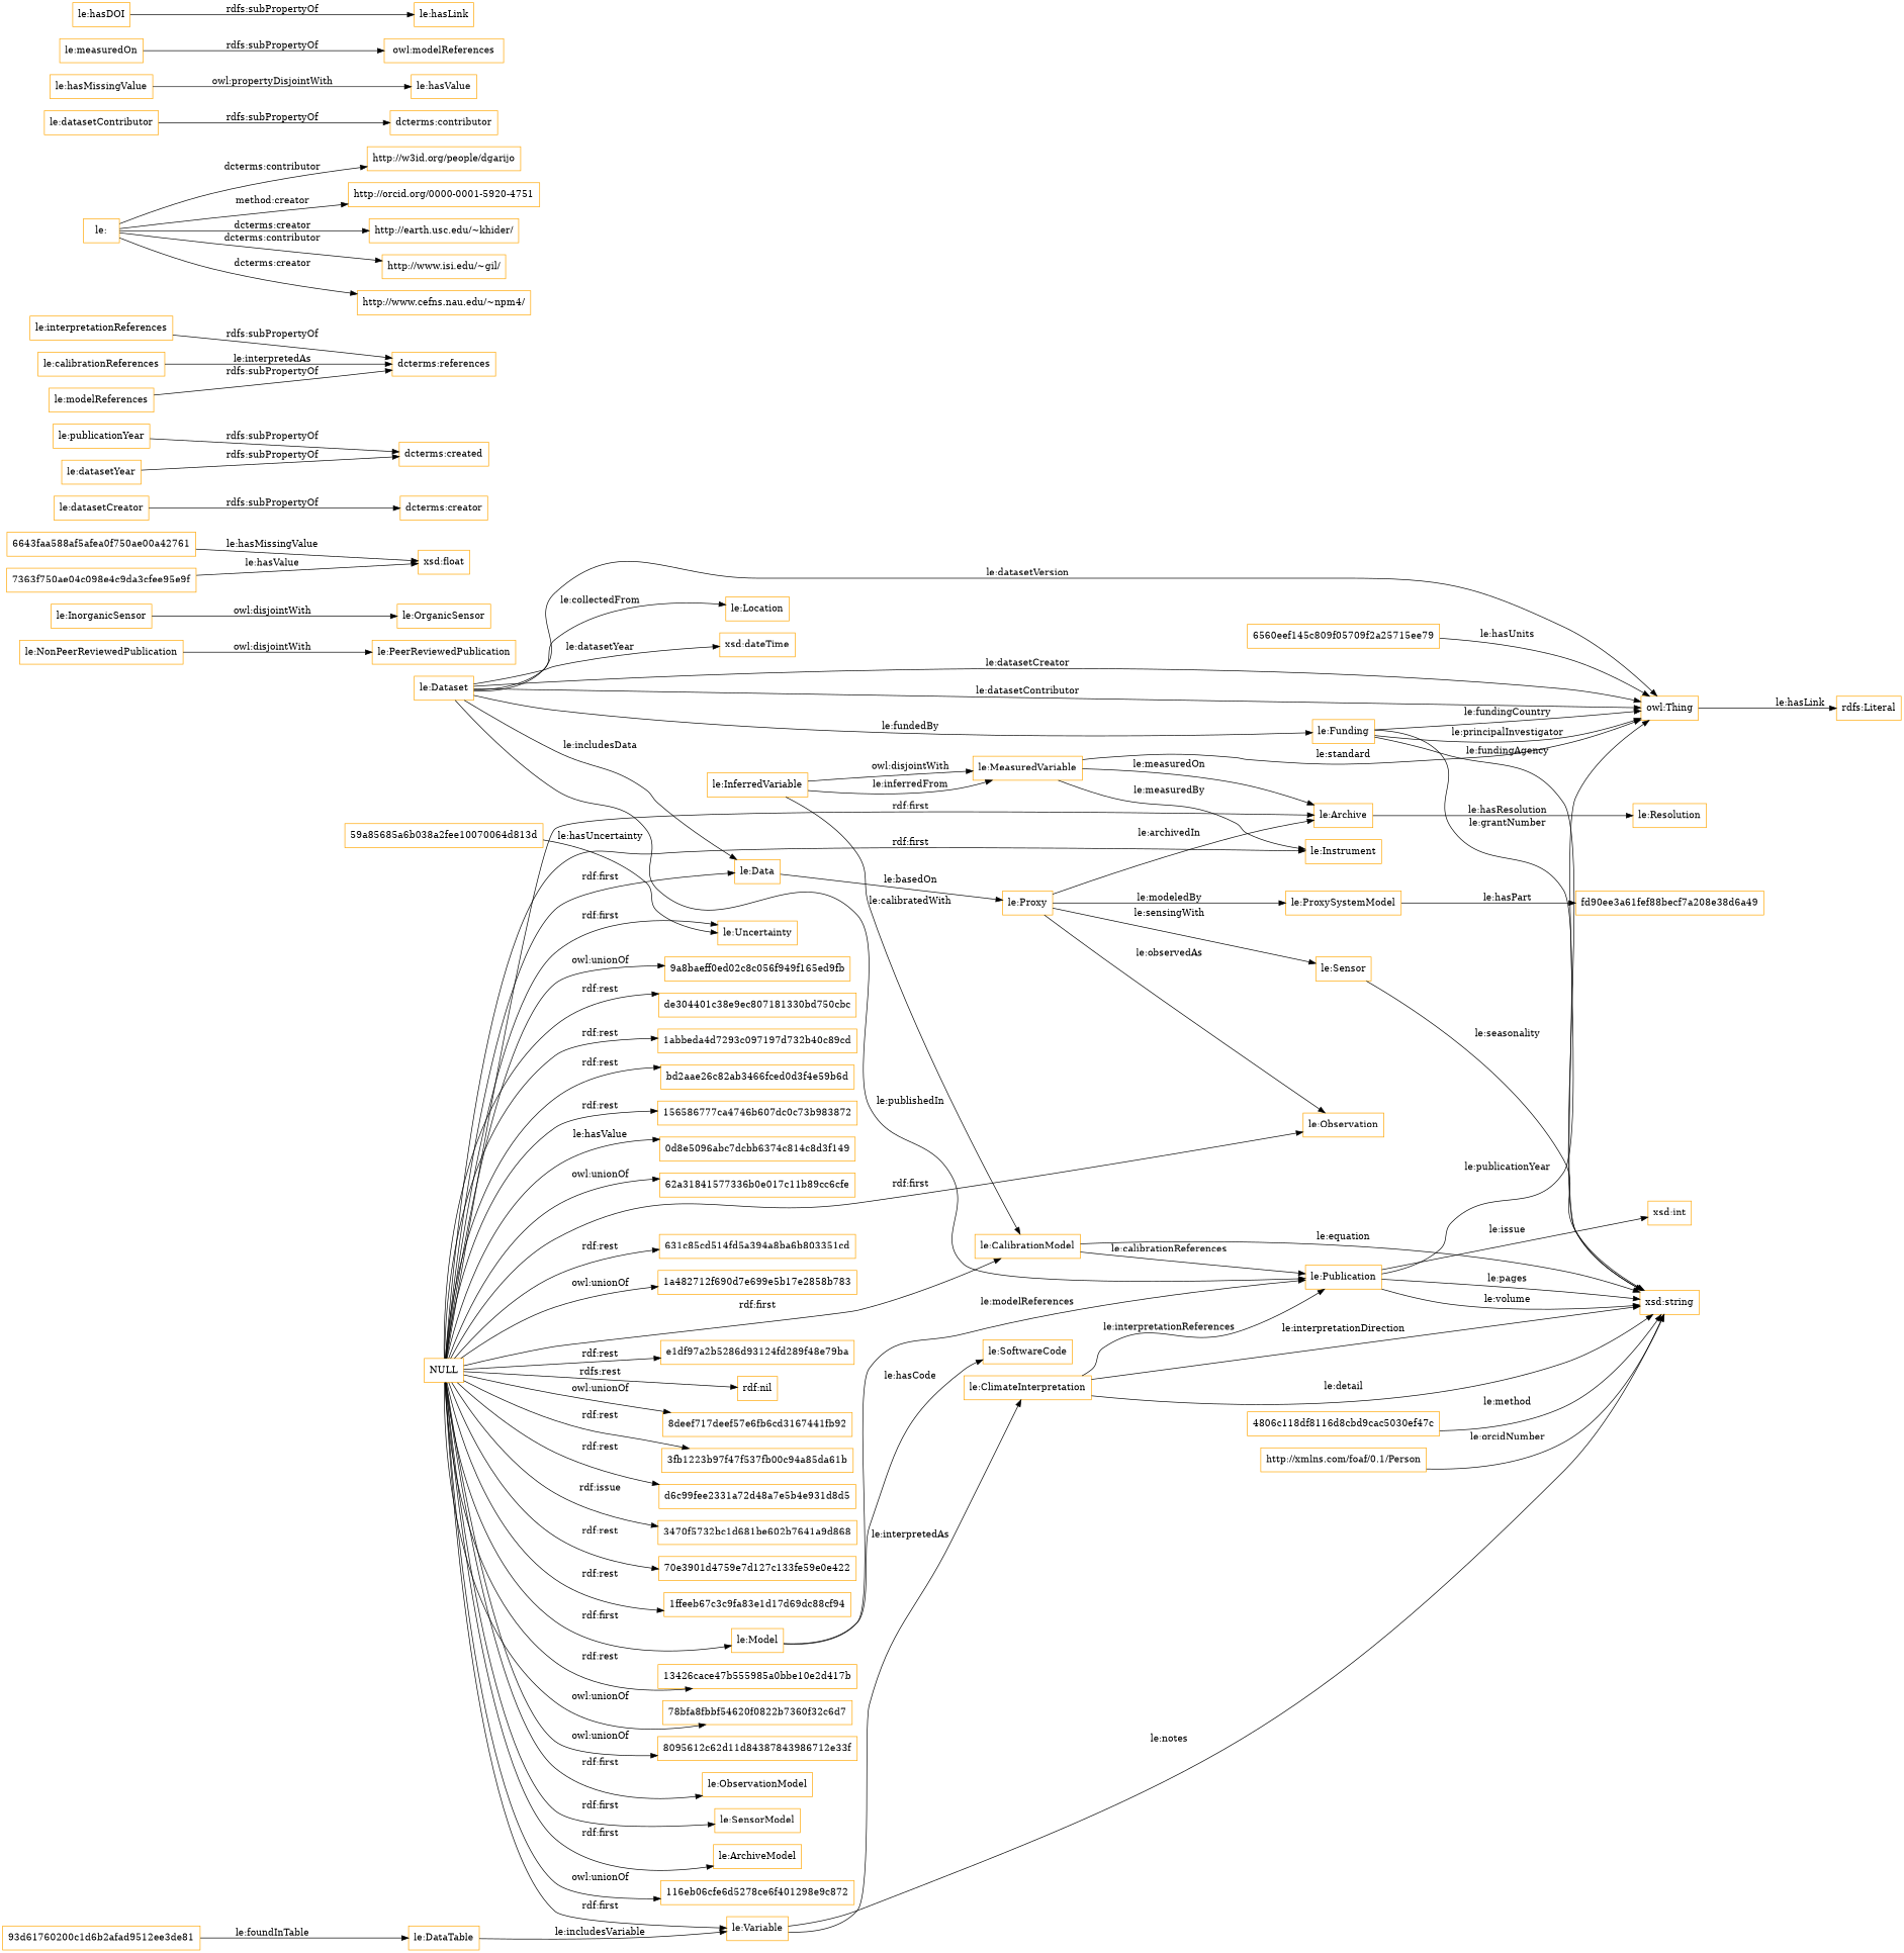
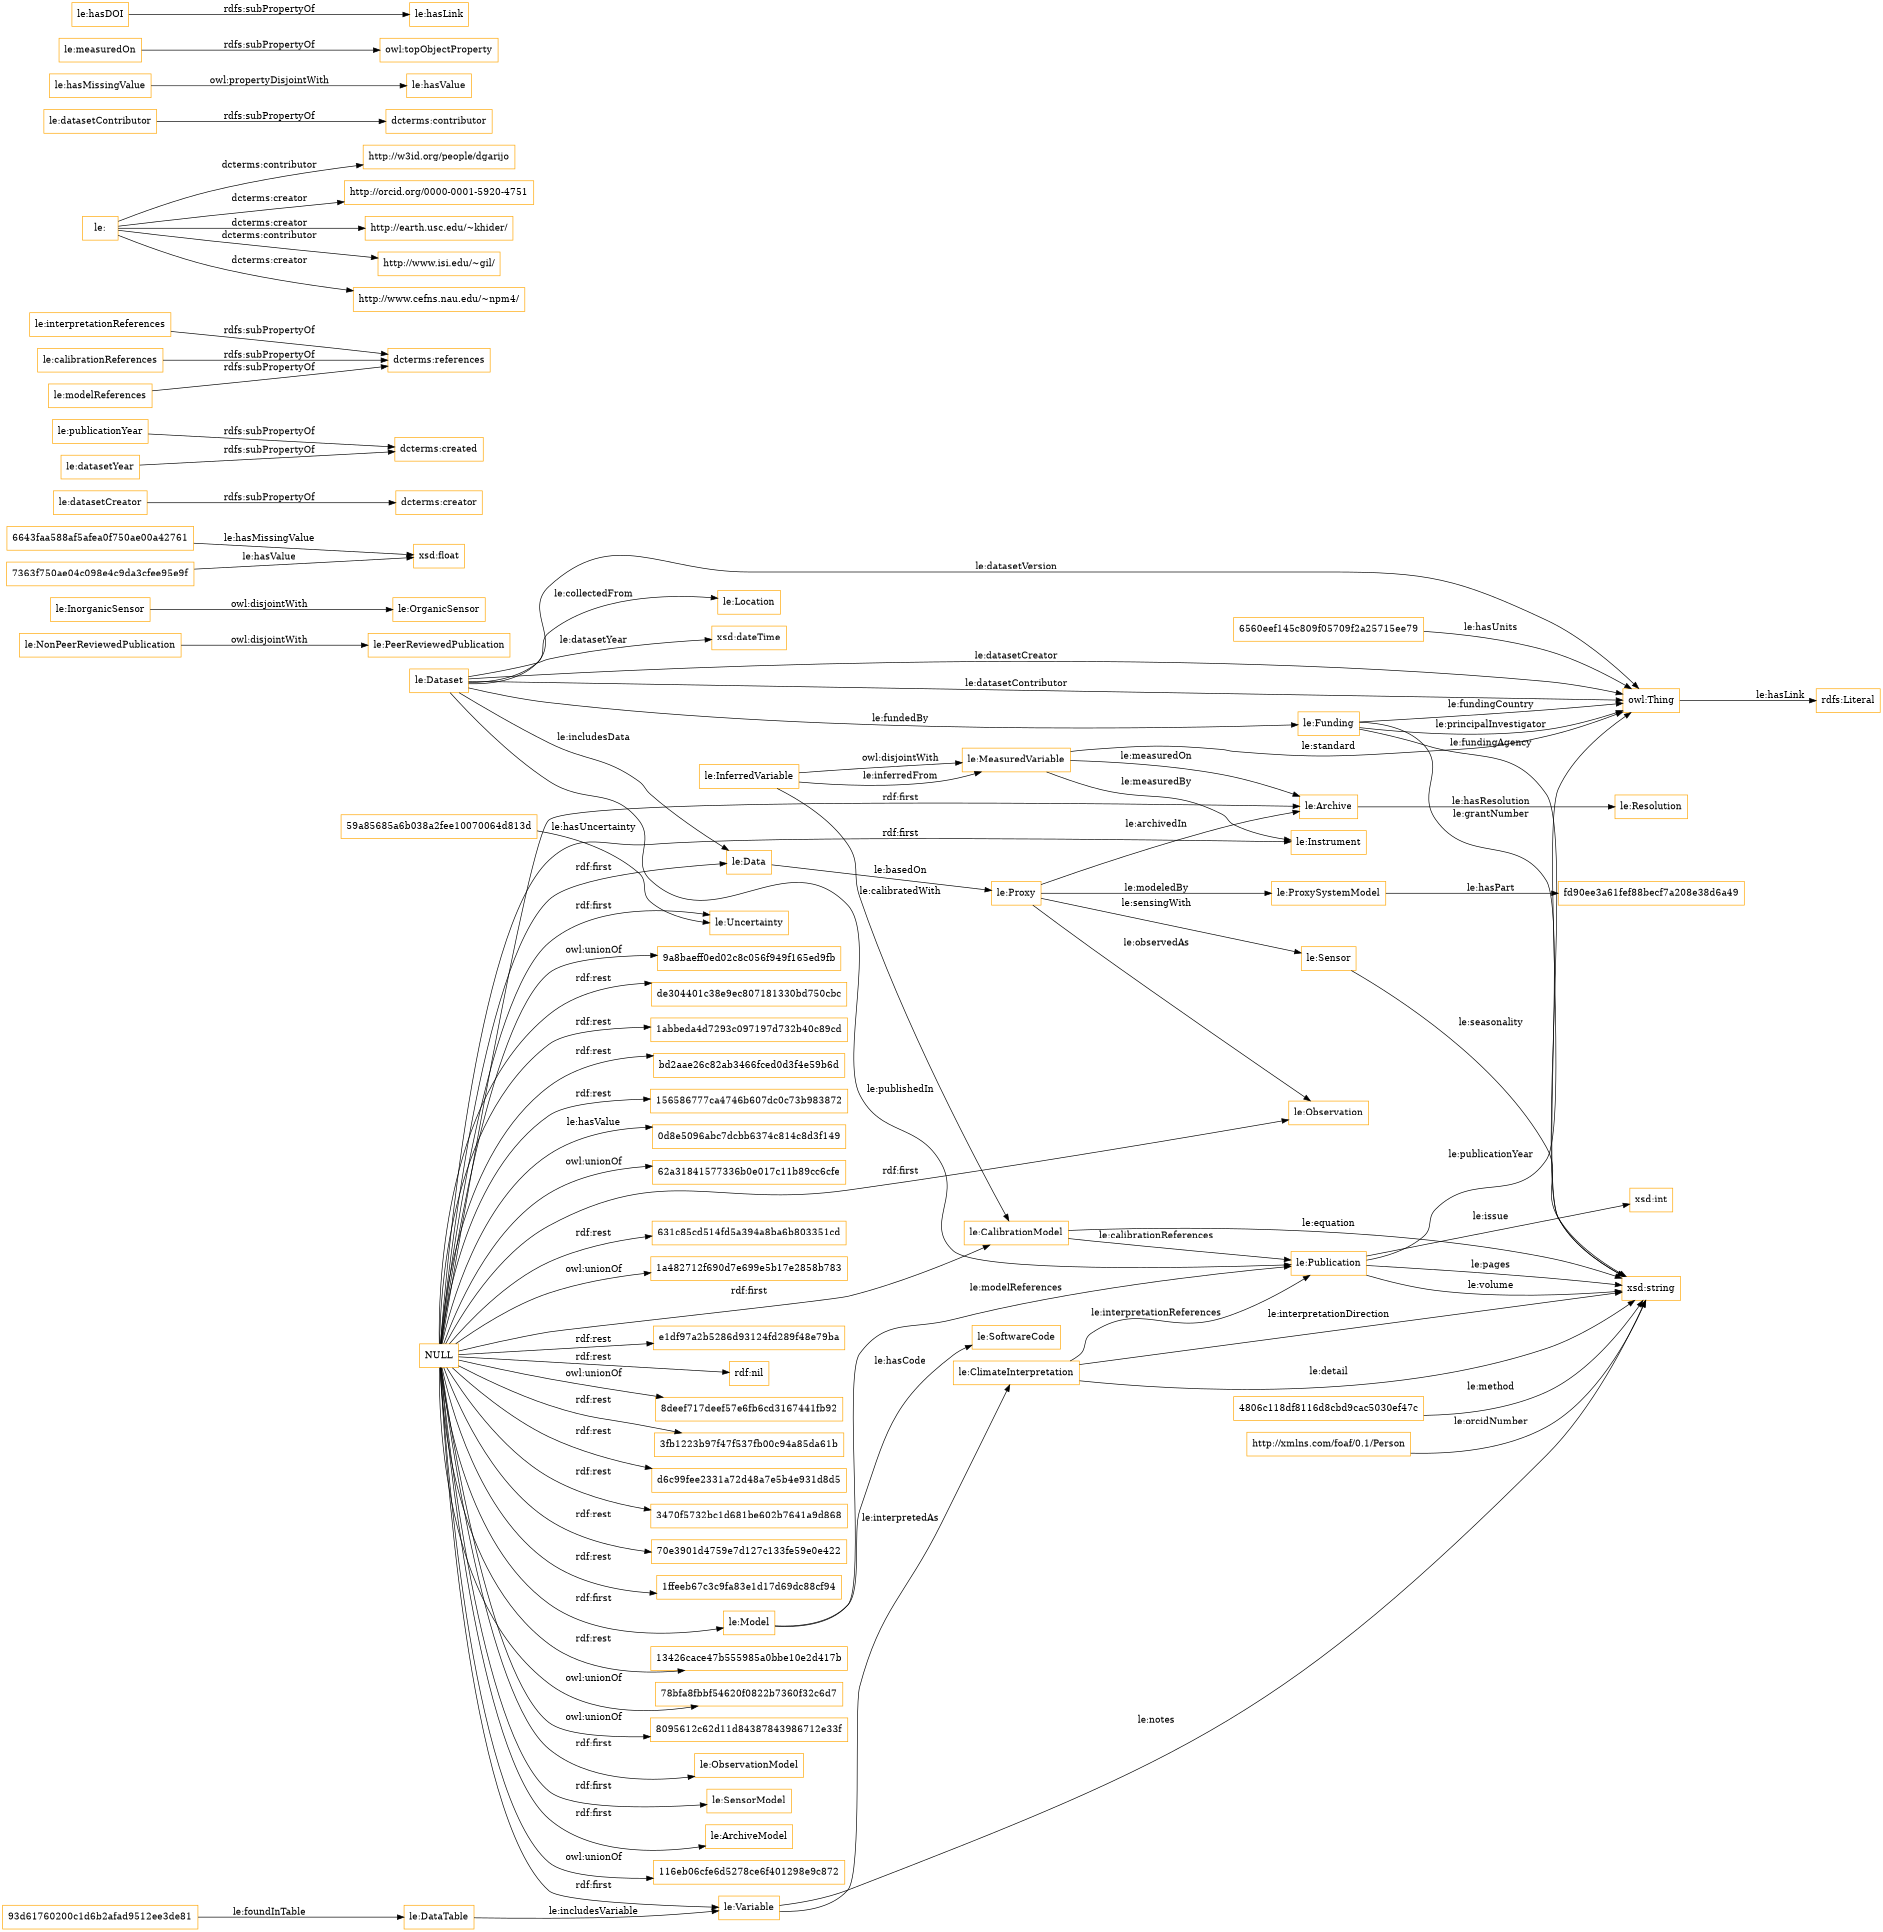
  digraph {
    fontname="DejaVu Serif"
    rankdir=LR
    node [color=orange fontname="DejaVu Serif" shape=rectangle]
    edge [fontname="DejaVu Serif"]
    "le:Proxy"
    "le:Archive"
    "le:ProxySystemModel"
    "le:Sensor"
    "le:Observation"
    "le:Resolution"
    fd90ee3a61fef88becf7a208e38d6a49
    "xsd:string"
    "le:NonPeerReviewedPublication"
    "le:PeerReviewedPublication"
    "le:Variable"
    "le:ClimateInterpretation"
    "le:Publication"
    "le:Model"
    "le:SoftwareCode"
    "owl:Thing"
    "xsd:int"
    "le:InferredVariable"
    "le:CalibrationModel"
    "le:MeasuredVariable"
    "le:Instrument"
    "le:Funding"
    "rdfs:Literal"
    "le:InorganicSensor"
    "le:OrganicSensor"
    "4806c118df8116d8cbd9cac5030ef47c"
    "http://xmlns.com/foaf/0.1/Person"
    "93d61760200c1d6b2afad9512ee3de81"
    "le:DataTable"
    "le:Dataset"
    "le:Location"
    "le:Data"
    "xsd:dateTime"
    "59a85685a6b038a2fee10070064d813d"
    "le:Uncertainty"
    "6643faa588af5afea0f750ae00a42761"
    "xsd:float"
    n38 [label="6560eef145c809f05709f2a25715ee79"]
    "7363f750ae04c098e4c9da3cfee95e9f"
    "le:datasetCreator"
    "dcterms:creator"
    "le:publicationYear"
    "dcterms:created"
    "le:interpretationReferences"
    "dcterms:references"
    "le:"
    "http://w3id.org/people/dgarijo"
    "http://orcid.org/0000-0001-5920-4751"
    "http://earth.usc.edu/~khider/"
    "http://www.isi.edu/~gil/"
    "http://www.cefns.nau.edu/~npm4/"
    "le:datasetYear"
    NULL
    "le:ObservationModel"
    "le:SensorModel"
    "le:ArchiveModel"
    "116eb06cfe6d5278ce6f401298e9c872"
    "9a8baeff0ed02c8c056f949f165ed9fb"
    de304401c38e9ec807181330bd750cbc
    "1abbeda4d7293c097197d732b40c89cd"
    bd2aae26c82ab3466fced0d3f4e59b6d
    "156586777ca4746b607dc0c73b983872"
    "0d8e5096abc7dcbb6374c814c8d3f149"
    "62a31841577336b0e017c11b89cc6cfe"
    "631c85cd514fd5a394a8ba6b803351cd"
    "1a482712f690d7e699e5b17e2858b783"
    e1df97a2b5286d93124fd289f48e79ba
    "rdf:nil"
    "8deef717deef57e6fb6cd3167441fb92"
    "3fb1223b97f47f537fb00c94a85da61b"
    d6c99fee2331a72d48a7e5b4e931d8d5
    "3470f5732bc1d681be602b7641a9d868"
    "70e3901d4759e7d127c133fe59e0e422"
    "1ffeeb67c3c9fa83e1d17d69dc88cf94"
    "13426cace47b555985a0bbe10e2d417b"
    "78bfa8fbbf54620f0822b7360f32c6d7"
    "8095612c62d11d84387843986712e33f"
    "le:datasetContributor"
    "dcterms:contributor"
    "le:calibrationReferences"
    "le:hasMissingValue"
    "le:hasValue"
    "le:measuredOn"
-   "owl:topObjectProperty" [label="owl:modelReferences"]
+   "owl:topObjectProperty"
    "le:hasDOI"
    "le:hasLink"
    "le:modelReferences"
    "le:Proxy" -> "le:Archive" [label="le:archivedIn"]
    "le:Proxy" -> "le:ProxySystemModel" [label="le:modeledBy"]
    "le:Proxy" -> "le:Sensor" [label="le:sensingWith"]
    "le:Proxy" -> "le:Observation" [label="le:observedAs"]
    "le:Archive" -> "le:Resolution" [label="le:hasResolution"]
    "le:ProxySystemModel" -> fd90ee3a61fef88becf7a208e38d6a49 [label="le:hasPart"]
    "le:Sensor" -> "xsd:string" [label="le:seasonality"]
    "le:NonPeerReviewedPublication" -> "le:PeerReviewedPublication" [label="owl:disjointWith"]
    "le:Variable" -> "xsd:string" [label="le:notes"]
    "le:Variable" -> "le:ClimateInterpretation" [label="le:interpretedAs"]
    "le:ClimateInterpretation" -> "xsd:string" [label="le:detail"]
    "le:ClimateInterpretation" -> "xsd:string" [label="le:interpretationDirection"]
    "le:ClimateInterpretation" -> "le:Publication" [label="le:interpretationReferences"]
    "le:Publication" -> "xsd:string" [label="le:pages"]
    "le:Publication" -> "xsd:string" [label="le:volume"]
    "le:Publication" -> "owl:Thing" [label="le:publicationYear"]
    "le:Publication" -> "xsd:int" [label="le:issue"]
    "le:Model" -> "le:Publication" [label="le:modelReferences"]
    "le:Model" -> "le:SoftwareCode" [label="le:hasCode"]
    "owl:Thing" -> "rdfs:Literal" [label="le:hasLink"]
    "le:InferredVariable" -> "le:CalibrationModel" [label="le:calibratedWith"]
    "le:InferredVariable" -> "le:MeasuredVariable" [label="owl:disjointWith"]
    "le:InferredVariable" -> "le:MeasuredVariable" [label="le:inferredFrom"]
    "le:CalibrationModel" -> "xsd:string" [label="le:equation"]
    "le:CalibrationModel" -> "le:Publication" [label="le:calibrationReferences"]
    "le:MeasuredVariable" -> "le:Archive" [label="le:measuredOn"]
    "le:MeasuredVariable" -> "owl:Thing" [label="le:standard"]
    "le:MeasuredVariable" -> "le:Instrument" [label="le:measuredBy"]
    "le:Funding" -> "xsd:string" [label="le:fundingAgency"]
    "le:Funding" -> "xsd:string" [label="le:grantNumber"]
    "le:Funding" -> "owl:Thing" [label="le:fundingCountry"]
    "le:Funding" -> "owl:Thing" [label="le:principalInvestigator"]
    "le:InorganicSensor" -> "le:OrganicSensor" [label="owl:disjointWith"]
    "4806c118df8116d8cbd9cac5030ef47c" -> "xsd:string" [label="le:method"]
    "http://xmlns.com/foaf/0.1/Person" -> "xsd:string" [label="le:orcidNumber"]
    "93d61760200c1d6b2afad9512ee3de81" -> "le:DataTable" [label="le:foundInTable"]
    "le:DataTable" -> "le:Variable" [label="le:includesVariable"]
    "le:Dataset" -> "le:Publication" [label="le:publishedIn"]
    "le:Dataset" -> "owl:Thing" [label="le:datasetCreator"]
    "le:Dataset" -> "owl:Thing" [label="le:datasetVersion"]
    "le:Dataset" -> "owl:Thing" [label="le:datasetContributor"]
    "le:Dataset" -> "le:Funding" [label="le:fundedBy"]
    "le:Dataset" -> "le:Location" [label="le:collectedFrom"]
    "le:Dataset" -> "le:Data" [label="le:includesData"]
    "le:Dataset" -> "xsd:dateTime" [label="le:datasetYear"]
    "le:Data" -> "le:Proxy" [label="le:basedOn"]
    "59a85685a6b038a2fee10070064d813d" -> "le:Uncertainty" [label="le:hasUncertainty"]
    "6643faa588af5afea0f750ae00a42761" -> "xsd:float" [label="le:hasMissingValue"]
    n38 -> "owl:Thing" [label="le:hasUnits"]
    "7363f750ae04c098e4c9da3cfee95e9f" -> "xsd:float" [label="le:hasValue"]
    "le:datasetCreator" -> "dcterms:creator" [label="rdfs:subPropertyOf"]
    "le:publicationYear" -> "dcterms:created" [label="rdfs:subPropertyOf"]
    "le:interpretationReferences" -> "dcterms:references" [label="rdfs:subPropertyOf"]
    "le:" -> "http://w3id.org/people/dgarijo" [label="dcterms:contributor"]
-   "le:" -> "http://orcid.org/0000-0001-5920-4751" [label="method:creator"]
+   "le:" -> "http://orcid.org/0000-0001-5920-4751" [label="dcterms:creator"]
    "le:" -> "http://earth.usc.edu/~khider/" [label="dcterms:creator"]
    "le:" -> "http://www.isi.edu/~gil/" [label="dcterms:contributor"]
    "le:" -> "http://www.cefns.nau.edu/~npm4/" [label="dcterms:creator"]
    "le:datasetYear" -> "dcterms:created" [label="rdfs:subPropertyOf"]
    NULL -> "le:Archive" [label="rdf:first"]
    NULL -> "le:Observation" [label="rdf:first"]
    NULL -> "le:Variable" [label="rdf:first"]
    NULL -> "le:Model" [label="rdf:first"]
    NULL -> "le:CalibrationModel" [label="rdf:first"]
    NULL -> "le:Instrument" [label="rdf:first"]
    NULL -> "le:Data" [label="rdf:first"]
    NULL -> "le:Uncertainty" [label="rdf:first"]
    NULL -> "le:ObservationModel" [label="rdf:first"]
    NULL -> "le:SensorModel" [label="rdf:first"]
    NULL -> "le:ArchiveModel" [label="rdf:first"]
    NULL -> "116eb06cfe6d5278ce6f401298e9c872" [label="owl:unionOf"]
    NULL -> "9a8baeff0ed02c8c056f949f165ed9fb" [label="owl:unionOf"]
    NULL -> de304401c38e9ec807181330bd750cbc [label="rdf:rest"]
    NULL -> "1abbeda4d7293c097197d732b40c89cd" [label="rdf:rest"]
    NULL -> bd2aae26c82ab3466fced0d3f4e59b6d [label="rdf:rest"]
    NULL -> "156586777ca4746b607dc0c73b983872" [label="rdf:rest"]
    NULL -> "0d8e5096abc7dcbb6374c814c8d3f149" [label="le:hasValue"]
    NULL -> "62a31841577336b0e017c11b89cc6cfe" [label="owl:unionOf"]
    NULL -> "631c85cd514fd5a394a8ba6b803351cd" [label="rdf:rest"]
    NULL -> "1a482712f690d7e699e5b17e2858b783" [label="owl:unionOf"]
    NULL -> e1df97a2b5286d93124fd289f48e79ba [label="rdf:rest"]
-   NULL -> "rdf:nil" [label="rdfs:rest"]
+   NULL -> "rdf:nil" [label="rdf:rest"]
    NULL -> "8deef717deef57e6fb6cd3167441fb92" [label="owl:unionOf"]
    NULL -> "3fb1223b97f47f537fb00c94a85da61b" [label="rdf:rest"]
    NULL -> d6c99fee2331a72d48a7e5b4e931d8d5 [label="rdf:rest"]
-   NULL -> "3470f5732bc1d681be602b7641a9d868" [label="rdf:issue"]
+   NULL -> "3470f5732bc1d681be602b7641a9d868" [label="rdf:rest"]
    NULL -> "70e3901d4759e7d127c133fe59e0e422" [label="rdf:rest"]
    NULL -> "1ffeeb67c3c9fa83e1d17d69dc88cf94" [label="rdf:rest"]
    NULL -> "13426cace47b555985a0bbe10e2d417b" [label="rdf:rest"]
    NULL -> "78bfa8fbbf54620f0822b7360f32c6d7" [label="owl:unionOf"]
    NULL -> "8095612c62d11d84387843986712e33f" [label="owl:unionOf"]
    "le:datasetContributor" -> "dcterms:contributor" [label="rdfs:subPropertyOf"]
-   "le:calibrationReferences" -> "dcterms:references" [label="le:interpretedAs"]
+   "le:calibrationReferences" -> "dcterms:references" [label="rdfs:subPropertyOf"]
    "le:hasMissingValue" -> "le:hasValue" [label="owl:propertyDisjointWith"]
    "le:measuredOn" -> "owl:topObjectProperty" [label="rdfs:subPropertyOf"]
    "le:hasDOI" -> "le:hasLink" [label="rdfs:subPropertyOf"]
    "le:modelReferences" -> "dcterms:references" [label="rdfs:subPropertyOf"]
  }
